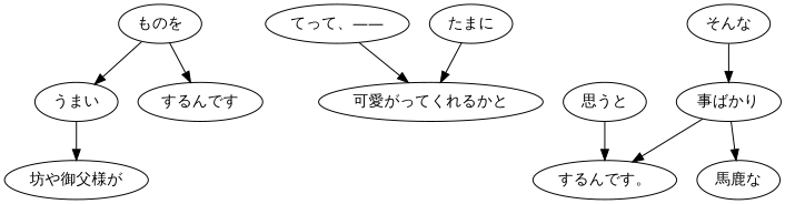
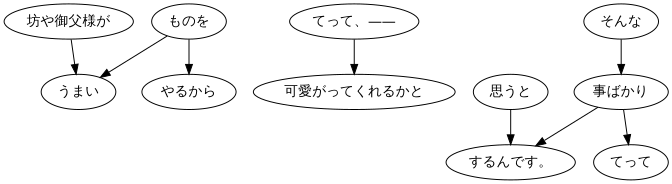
  digraph {
    n1 [label="坊や御父様が"]
    n2 [label="うまい"]
    n3 [label="ものを"]
-   n4 [label="するんです"]
+   n4 [label="やるから"]
    n5 [label="てって、——"]
    n6 [label="可愛がってくれるかと"]
-   n7 [label="たまに"]
    n8 [label="思うと"]
    n9 [label="するんです。"]
    n10 [label="そんな"]
    n11 [label="事ばかり"]
-   n12 [label="馬鹿な"]
-   n2 -> n1
+   n12 [label="てって"]
+   n1 -> n2
    n3 -> n2
    n3 -> n4
    n5 -> n6
-   n7 -> n6
    n8 -> n9
    n10 -> n11
    n11 -> n9
    n11 -> n12
  }
